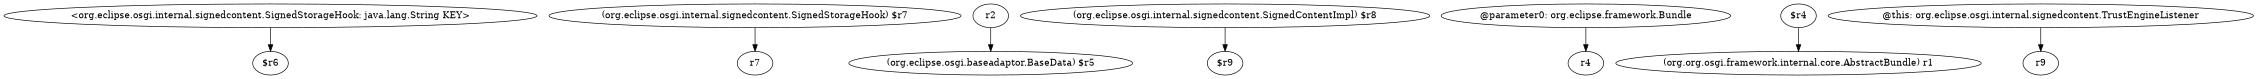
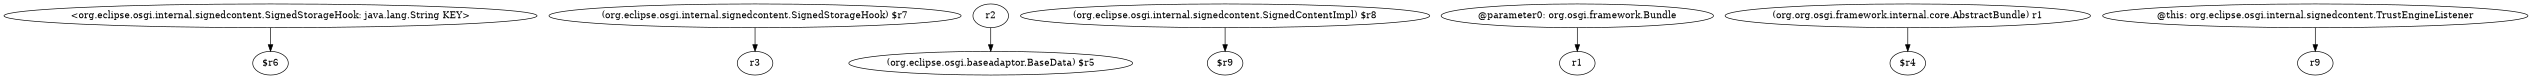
  digraph {
    n1 [label="<org.eclipse.osgi.internal.signedcontent.SignedStorageHook: java.lang.String KEY>"]
    n2 [label="$r6"]
    n3 [label="(org.eclipse.osgi.internal.signedcontent.SignedStorageHook) $r7"]
-   n4 [label=r7]
+   n4 [label=r3]
    n5 [label="(org.eclipse.osgi.baseadaptor.BaseData) $r5"]
    n6 [label=r2]
    n7 [label="(org.eclipse.osgi.internal.signedcontent.SignedContentImpl) $r8"]
    n8 [label="$r9"]
-   n9 [label="@parameter0: org.eclipse.framework.Bundle"]
-   n10 [label=r4]
+   n9 [label="@parameter0: org.osgi.framework.Bundle"]
+   n10 [label=r1]
    n11 [label="(org.org.osgi.framework.internal.core.AbstractBundle) r1"]
    n12 [label="$r4"]
    n13 [label="@this: org.eclipse.osgi.internal.signedcontent.TrustEngineListener"]
    n14 [label=r9]
    n1 -> n2
    n3 -> n4
    n6 -> n5
    n7 -> n8
    n9 -> n10
-   n12 -> n11
+   n11 -> n12
    n13 -> n14
  }
